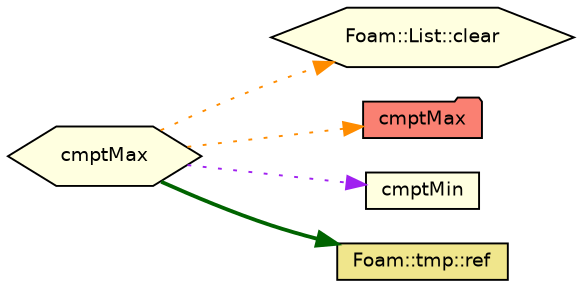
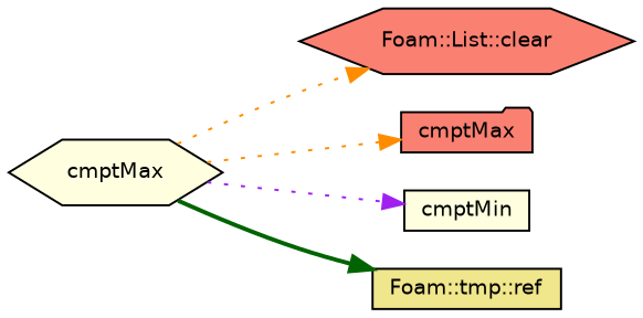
  digraph {
    rankdir=LR
    node [color=black fillcolor=lightyellow fontname=Helvetica fontsize=10 shape=hexagon style=filled]
    edge [color=darkorange fontname=Helvetica fontsize=10 labelfontname=Helvetica labelfontsize=10 style=dotted]
    n1 [fontcolor=black height=0.2 label=cmptMax width=0.4]
-   n2 [height=0.2 label="Foam::List::clear" width=0.4]
+   n2 [height=0.2 label="Foam::List::clear" width=0.4 fillcolor=salmon]
    n3 [height=0.2 label=cmptMax shape=folder width=0.4 fillcolor=salmon]
    n4 [height=0.2 label=cmptMin shape=box width=0.4]
    n5 [height=0.2 label="Foam::tmp::ref" shape=box width=0.4 fillcolor=khaki]
    n1 -> n2
    n1 -> n3
    n1 -> n4 [color=purple]
    n1 -> n5 [color=darkgreen style=bold]
  }
